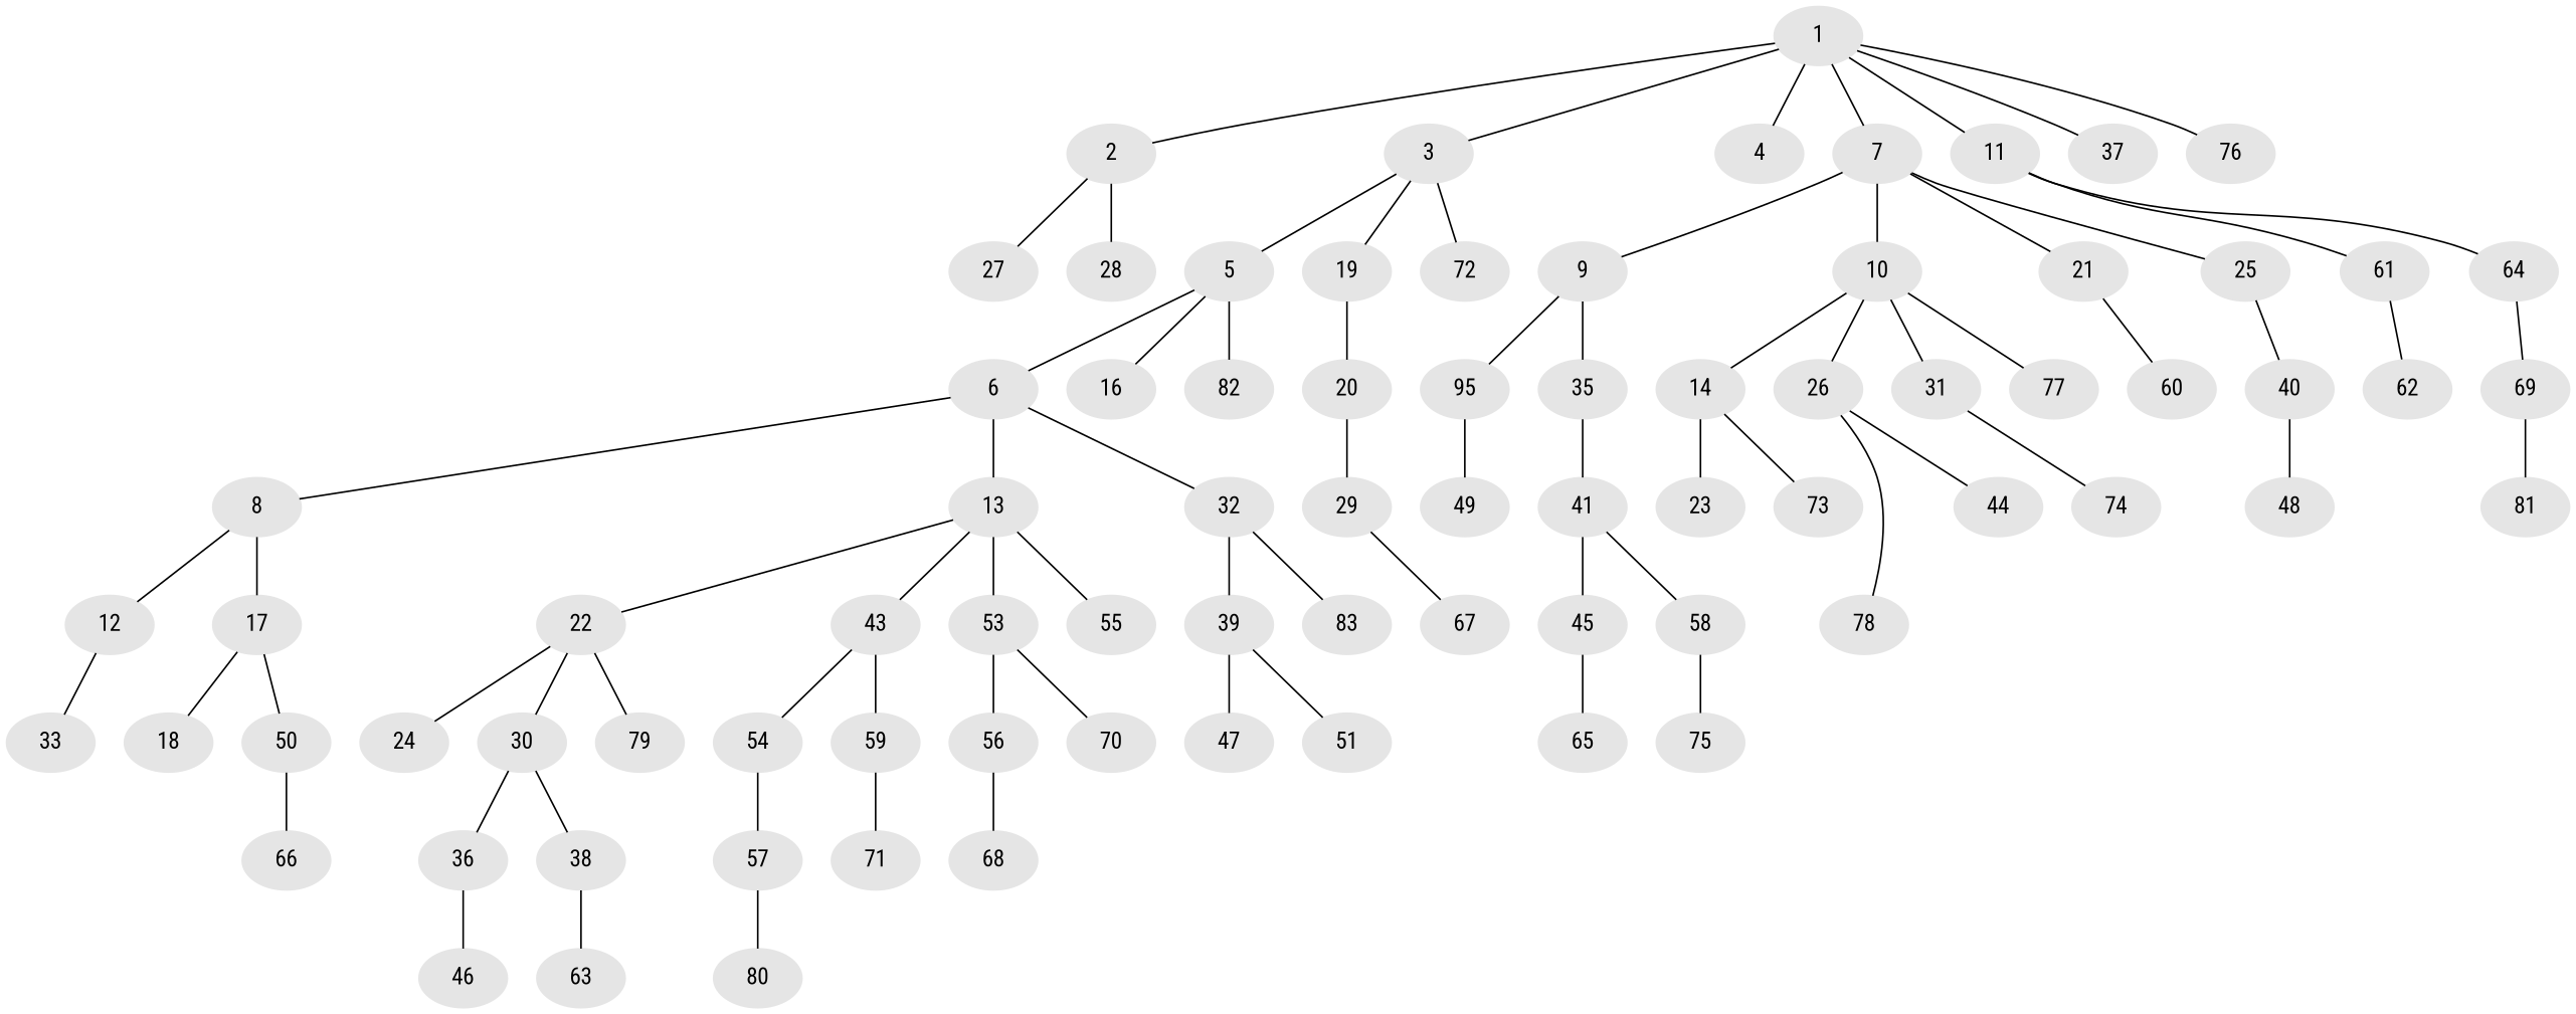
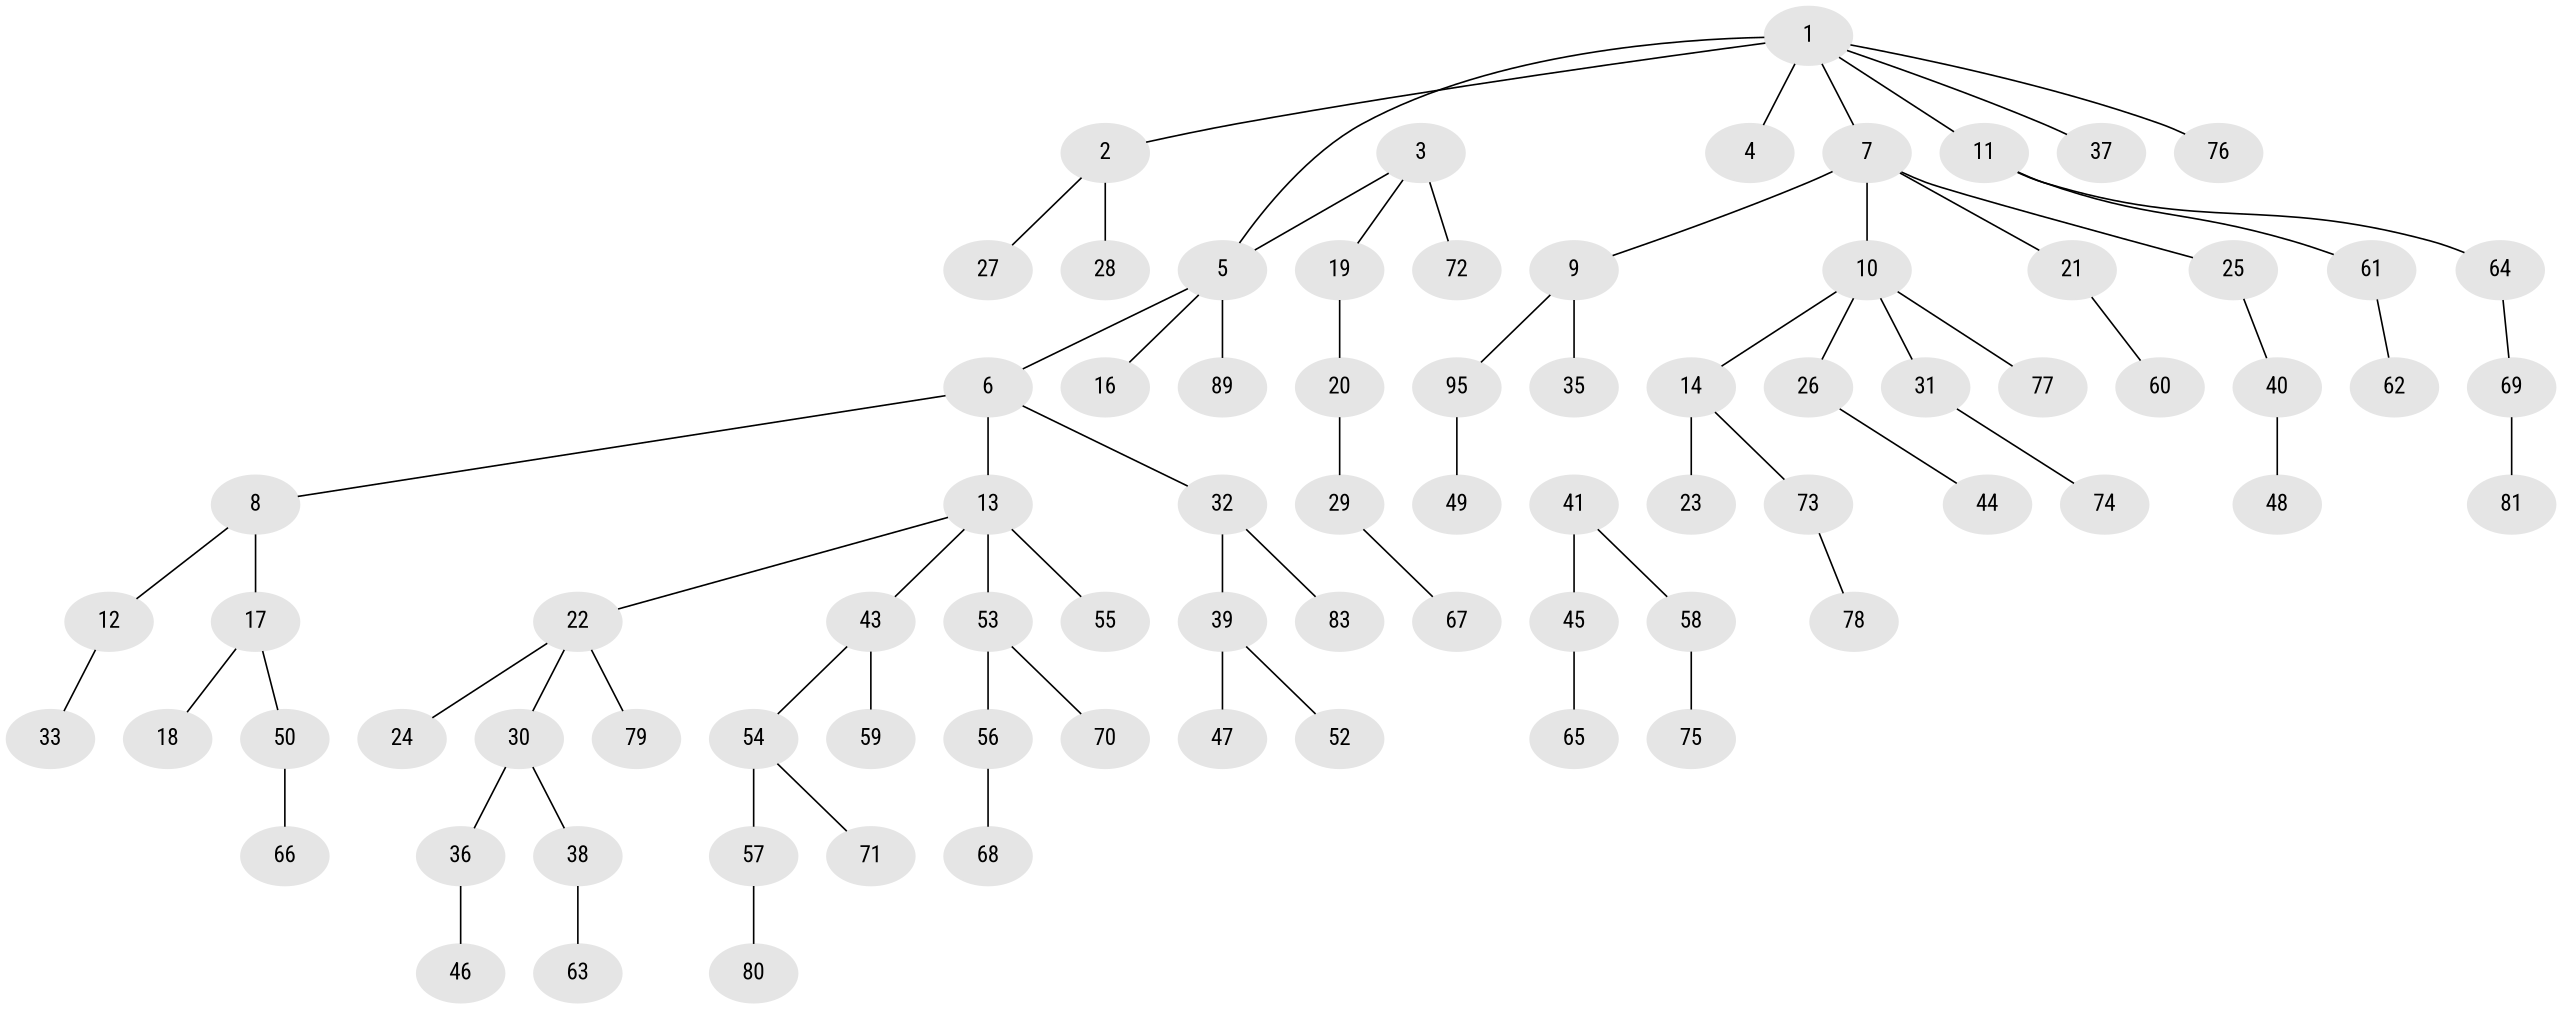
  graph {
    fontname="Roboto Condensed"
    node [color=gray90 fontname="Roboto Condensed" style=filled]
    edge [fontname="Roboto Condensed"]
    1
    2
    3
    4
    7
    11
    37
    76
    27
    28
    5
    19
    72
    9
    10
    21
    25
    61
    64
    6
    16
-   82
+   82 [label=89]
    20
    8
    13
    32
    12
    17
    22
    43
    53
    55
    39
    83
    n35 [label=95]
    35
    14
    26
    31
    77
    60
    40
    33
    18
    50
    49
    41
    23
    73
    44
    74
    62
    69
    24
    30
    79
    54
    59
    56
    70
    78
    66
    29
    67
    36
    38
    48
    46
    63
    47
-   51
+   51 [label=52]
    45
    58
    65
    75
    57
    71
    68
    80
    81
    1 -- 2
-   1 -- 3
+   1 -- 5
    1 -- 4
    1 -- 7
    1 -- 11
    1 -- 37
    1 -- 76
    2 -- 27
    2 -- 28
    3 -- 5
    3 -- 19
    3 -- 72
    7 -- 9
    7 -- 10
    7 -- 21
    7 -- 25
    11 -- 61
    11 -- 64
    5 -- 6
    5 -- 16
    5 -- 82
    19 -- 20
    9 -- n35
    9 -- 35
    10 -- 14
    10 -- 26
    10 -- 31
    10 -- 77
    21 -- 60
    25 -- 40
    61 -- 62
    64 -- 69
    6 -- 8
    6 -- 13
    6 -- 32
    20 -- 29
    8 -- 12
    8 -- 17
    13 -- 22
    13 -- 43
    13 -- 53
    13 -- 55
    32 -- 39
    32 -- 83
    12 -- 33
    17 -- 18
    17 -- 50
    22 -- 24
    22 -- 30
    22 -- 79
    43 -- 54
    43 -- 59
    53 -- 56
    53 -- 70
    39 -- 47
    39 -- 51
    n35 -- 49
-   35 -- 41
    14 -- 23
    14 -- 73
    26 -- 44
    31 -- 74
    40 -- 48
    50 -- 66
    41 -- 45
    41 -- 58
-   26 -- 78
+   73 -- 78
    69 -- 81
    30 -- 36
    30 -- 38
    54 -- 57
-   59 -- 71
+   54 -- 71
    56 -- 68
    29 -- 67
    36 -- 46
    38 -- 63
    45 -- 65
    58 -- 75
    57 -- 80
  }
